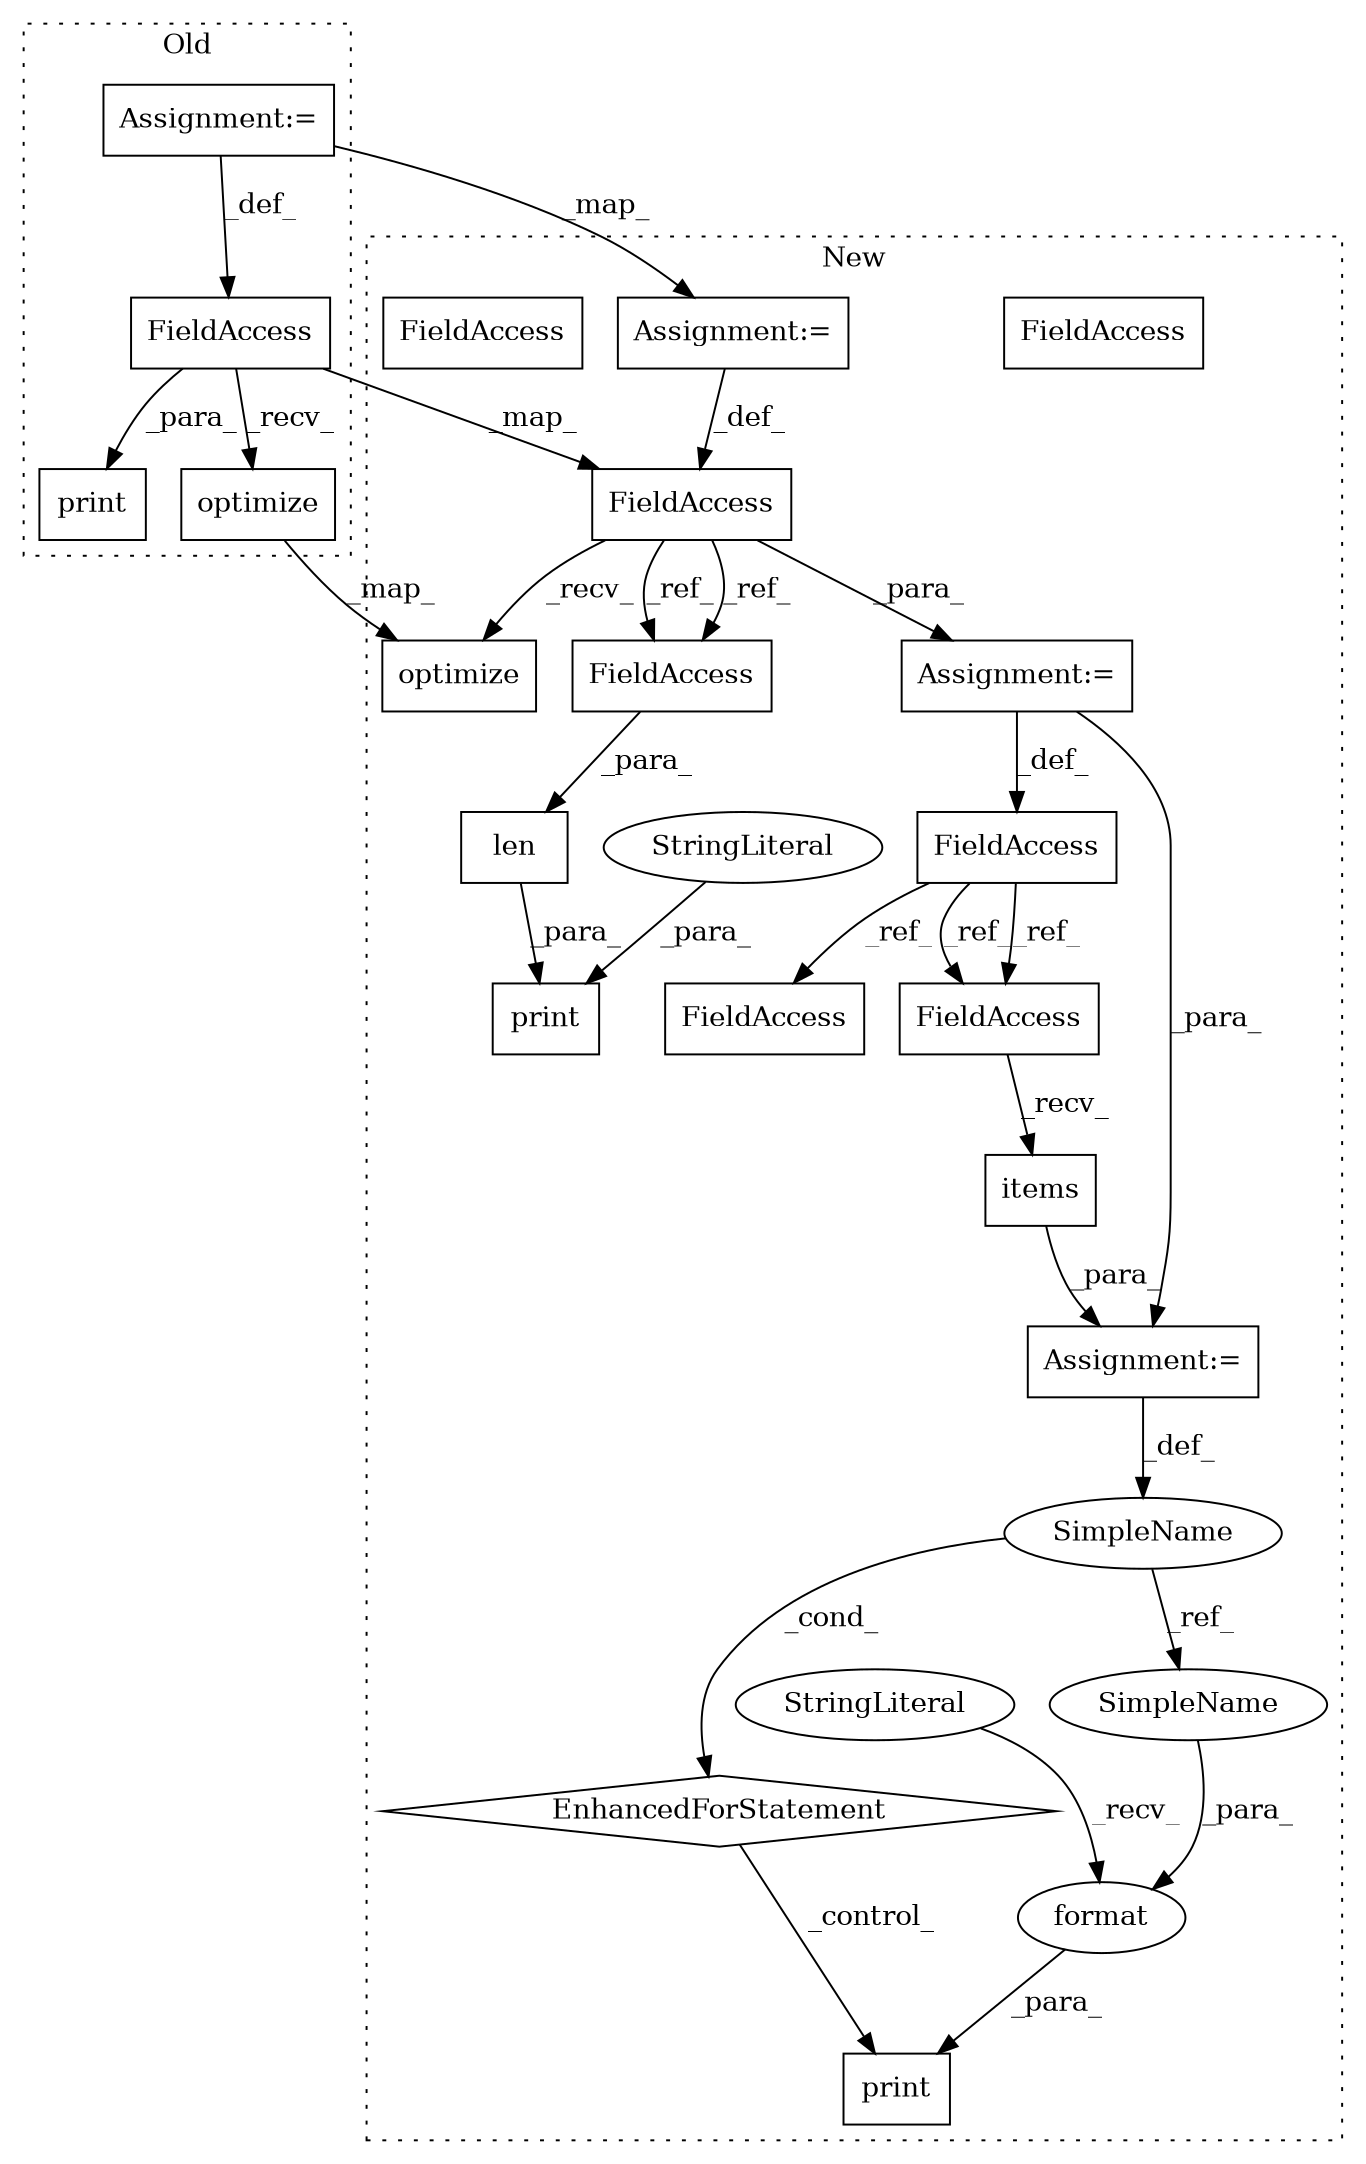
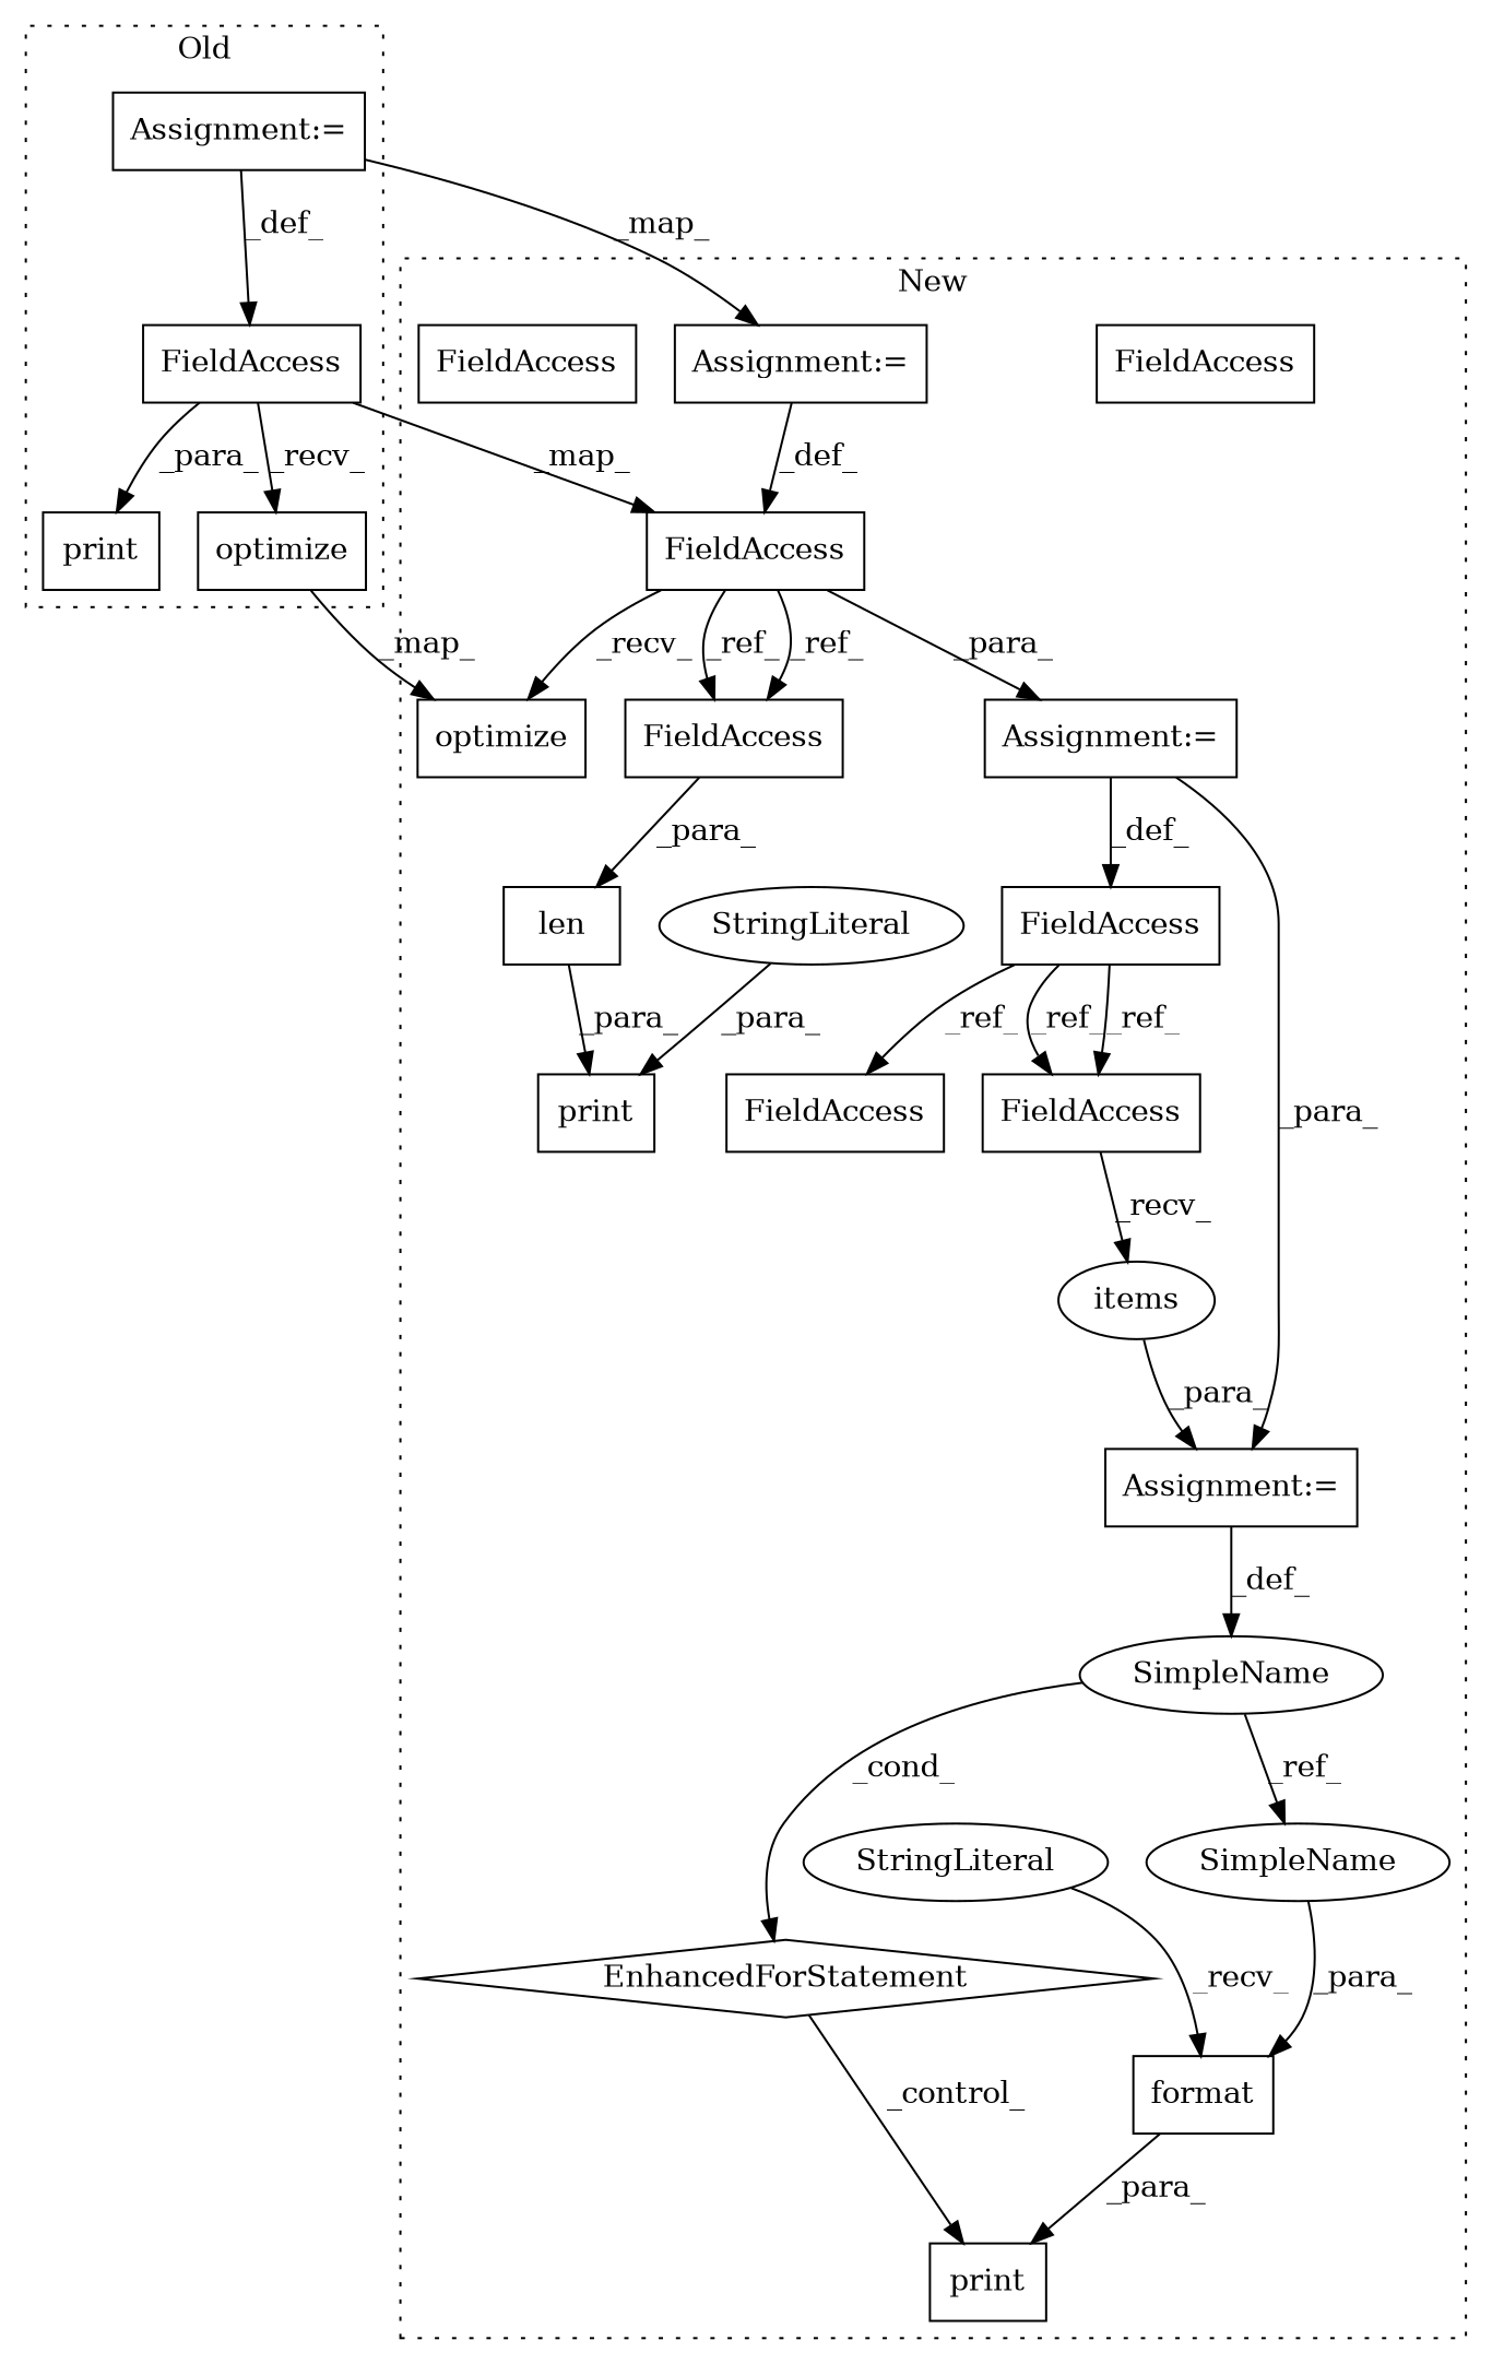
  digraph {
    node [a=32 l=5 s="1576,1685" shape=box]
    n1 [l="6,1" label=print s="1352,1374"]
    n2 [a=7 l=1 label="Assignment:=" s=1275]
    n3 [a=22 label=FieldAccess s=1270]
    n4 [l="9,1" label=optimize s="1321,1343"]
-   n5 [l=7 label=items s=1678]
+   n5 [l=7 label=items s=1678 shape=ellipse]
    n6 [a=7 l="77,2" label="Assignment:="]
    n7 [a=70 l="77,2" label=EnhancedForStatement shape=diamond]
    n8 [l="6,1" label=print s="1699,1735"]
    n9 [a=42 label=SimpleName s=1657 shape=ellipse]
-   n10 [l="7,1" label=format s="1718,1734" shape=ellipse]
+   n10 [l="7,1" label=format s="1718,1734"]
    n11 [a=45 l=12 label=StringLiteral s=1705 shape=ellipse]
    n12 [a=22 label=FieldAccess s=1475]
    n13 [a=22 label=FieldAccess s=1525]
    n14 [a=22 label=FieldAccess s=1665]
    n15 [a=7 l=1 label="Assignment:=" s=1480]
    n16 [a=7 l=1 label="Assignment:=" s=1205]
    n17 [l="6,1" label=print s="1381,1434"]
    n18 [l="4,1" label=len s="1417,1433"]
    n19 [a=22 label=FieldAccess s=1421]
    n20 [a=22 label=FieldAccess s=1200]
    n21 [l="9,1" label=optimize s="1348,1370"]
    n22 [a=45 l=29 label=StringLiteral s=1387 shape=ellipse]
    n23 [a=22 label=FieldAccess s=1421]
    n24 [a=42 label=SimpleName s=1729 shape=ellipse]
    n25 [a=22 label=FieldAccess s=1665]
    subgraph cluster_1 {
      label=Old
      style=dotted
      n1
      n2
      n3
      n4
    }
    subgraph cluster_2 {
      label=New
      style=dotted
      n5
      n6
      n7
      n8
      n9
      n10
      n11
      n12
      n13
      n14
      n15
      n16
      n17
      n18
      n19
      n20
      n21
      n22
      n23
      n24
      n25
    }
    n2 -> n3 [label=_def_]
    n2 -> n16 [label=_map_]
    n3 -> n1 [label=_para_]
    n3 -> n4 [label=_recv_]
    n3 -> n20 [label=_map_]
    n4 -> n21 [label=_map_]
    n5 -> n6 [label=_para_]
    n6 -> n9 [label=_def_]
    n7 -> n8 [label=_control_]
    n9 -> n7 [label=_cond_]
    n9 -> n24 [label=_ref_]
    n10 -> n8 [label=_para_]
    n11 -> n10 [label=_recv_]
    n12 -> n13 [label=_ref_]
    n12 -> n25 [label=_ref_]
    n12 -> n25 [label=_ref_]
    n15 -> n6 [label=_para_]
    n15 -> n12 [label=_def_]
    n16 -> n20 [label=_def_]
    n18 -> n17 [label=_para_]
    n20 -> n15 [label=_para_]
    n20 -> n21 [label=_recv_]
    n20 -> n23 [label=_ref_]
    n20 -> n23 [label=_ref_]
    n22 -> n17 [label=_para_]
    n23 -> n18 [label=_para_]
    n24 -> n10 [label=_para_]
    n25 -> n5 [label=_recv_]
  }
